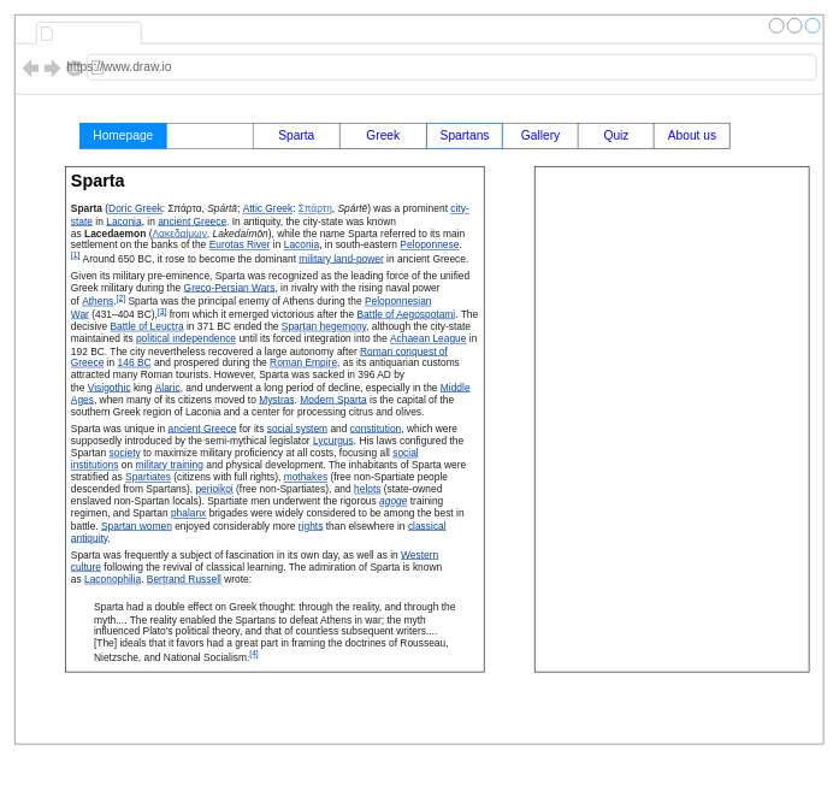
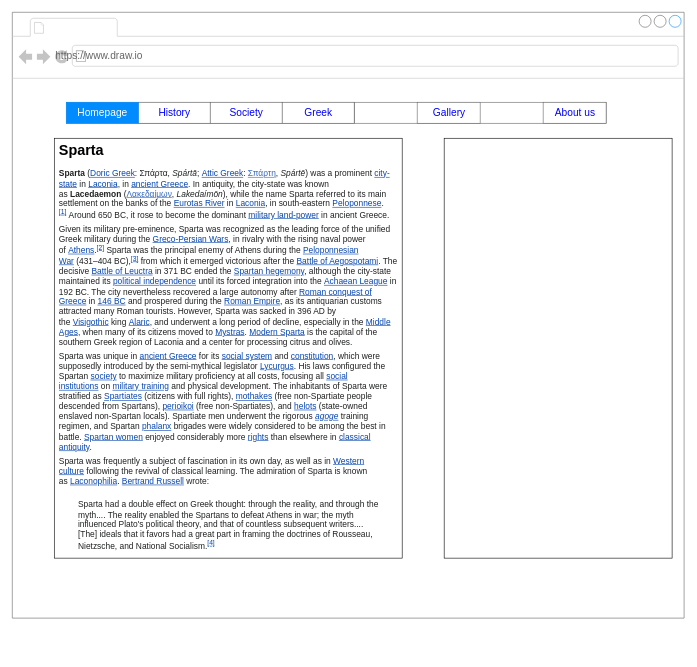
  <mxCell id="0" />
  <mxCell id="1" parent="0" />
  <mxCell id="2" value="" style="strokeWidth=1;shadow=0;dashed=0;align=center;html=1;shape=mxgraph.mockup.containers.browserWindow;rSize=0;strokeColor=#666666;strokeColor2=#008cff;strokeColor3=#c4c4c4;mainText=,;recursiveResize=0;" parent="1" vertex="1"><mxGeometry x="20" y="20" width="1120" height="1010" as="geometry" /></mxCell>
  <mxCell id="3" value="https://www.draw.io" style="strokeWidth=1;shadow=0;dashed=0;align=center;html=1;shape=mxgraph.mockup.containers.anchor;rSize=0;fontSize=17;fontColor=#666666;align=left;" parent="2" vertex="1"><mxGeometry x="70" y="60" width="250" height="26" as="geometry" /></mxCell>
  <mxCell id="4" value="&lt;h1&gt;&lt;span style=&quot;color: rgb(0 , 0 , 0)&quot;&gt;Sparta&lt;/span&gt;&lt;/h1&gt;&lt;h1&gt;&lt;p style=&quot;margin: 0.5em 0px ; color: rgb(32 , 33 , 34) ; font-family: sans-serif ; font-size: 14px ; font-weight: 400 ; background-color: rgb(255 , 255 , 255)&quot;&gt;&lt;b&gt;Sparta&lt;/b&gt;&amp;nbsp;(&lt;a href=&quot;https://en.wikipedia.org/wiki/Doric_Greek&quot; title=&quot;Doric Greek&quot; style=&quot;color: rgb(6 , 69 , 173) ; background: none&quot;&gt;Doric Greek&lt;/a&gt;: Σπάρτα,&amp;nbsp;&lt;i&gt;Spártā&lt;/i&gt;;&amp;nbsp;&lt;a href=&quot;https://en.wikipedia.org/wiki/Attic_Greek&quot; title=&quot;Attic Greek&quot; style=&quot;color: rgb(6 , 69 , 173) ; background: none&quot;&gt;Attic Greek&lt;/a&gt;:&amp;nbsp;&lt;a href=&quot;https://en.wiktionary.org/wiki/%CE%A3%CF%80%CE%AC%CF%81%CF%84%CE%B7&quot; class=&quot;extiw&quot; title=&quot;wikt:Σπάρτη&quot; style=&quot;color: rgb(51 , 102 , 187) ; background: none&quot;&gt;Σπάρτη&lt;/a&gt;,&amp;nbsp;&lt;i&gt;Spártē&lt;/i&gt;) was a prominent&amp;nbsp;&lt;a href=&quot;https://en.wikipedia.org/wiki/City-state&quot; title=&quot;City-state&quot; style=&quot;color: rgb(6 , 69 , 173) ; background: none&quot;&gt;city-state&lt;/a&gt;&amp;nbsp;in&amp;nbsp;&lt;a href=&quot;https://en.wikipedia.org/wiki/Laconia&quot; title=&quot;Laconia&quot; style=&quot;color: rgb(6 , 69 , 173) ; background: none&quot;&gt;Laconia&lt;/a&gt;, in&amp;nbsp;&lt;a href=&quot;https://en.wikipedia.org/wiki/Ancient_Greece&quot; title=&quot;Ancient Greece&quot; style=&quot;color: rgb(6 , 69 , 173) ; background: none&quot;&gt;ancient Greece&lt;/a&gt;. In antiquity, the city-state was known as&amp;nbsp;&lt;b&gt;Lacedaemon&lt;/b&gt;&amp;nbsp;(&lt;span title=&quot;Ancient Greek (to 1453)-language text&quot;&gt;&lt;span lang=&quot;grc&quot;&gt;&lt;a href=&quot;https://en.wiktionary.org/wiki/%CE%9B%CE%B1%CE%BA%CE%B5%CE%B4%CE%B1%CE%AF%CE%BC%CF%89%CE%BD&quot; class=&quot;extiw&quot; title=&quot;wikt:Λακεδαίμων&quot; style=&quot;color: rgb(51 , 102 , 187) ; background: none&quot;&gt;Λακεδαίμων&lt;/a&gt;&lt;/span&gt;&lt;/span&gt;,&amp;nbsp;&lt;span title=&quot;Ancient Greek (to 1453)-language text&quot;&gt;&lt;i lang=&quot;grc-Latn&quot;&gt;Lakedaímōn&lt;/i&gt;&lt;/span&gt;), while the name Sparta referred to its main settlement on the banks of the&amp;nbsp;&lt;a href=&quot;https://en.wikipedia.org/wiki/Eurotas_(river)&quot; title=&quot;Eurotas (river)&quot; style=&quot;color: rgb(6 , 69 , 173) ; background: none&quot;&gt;Eurotas River&lt;/a&gt;&amp;nbsp;in&amp;nbsp;&lt;a href=&quot;https://en.wikipedia.org/wiki/Laconia&quot; title=&quot;Laconia&quot; style=&quot;color: rgb(6 , 69 , 173) ; background: none&quot;&gt;Laconia&lt;/a&gt;, in south-eastern&amp;nbsp;&lt;a href=&quot;https://en.wikipedia.org/wiki/Peloponnese&quot; title=&quot;Peloponnese&quot; style=&quot;color: rgb(6 , 69 , 173) ; background: none&quot;&gt;Peloponnese&lt;/a&gt;.&lt;sup id=&quot;cite_ref-FOOTNOTECartledge200291_1-0&quot; class=&quot;reference&quot; style=&quot;line-height: 1 ; font-size: 11.2px&quot;&gt;&lt;a href=&quot;https://en.wikipedia.org/wiki/Sparta#cite_note-FOOTNOTECartledge200291-1&quot; style=&quot;color: rgb(6 , 69 , 173) ; background: none&quot;&gt;[1]&lt;/a&gt;&lt;/sup&gt;&amp;nbsp;Around 650 BC, it rose to become the dominant&amp;nbsp;&lt;a href=&quot;https://en.wikipedia.org/wiki/Military&quot; title=&quot;Military&quot; style=&quot;color: rgb(6 , 69 , 173) ; background: none&quot;&gt;military land-power&lt;/a&gt;&amp;nbsp;in ancient Greece.&lt;/p&gt;&lt;p style=&quot;margin: 0.5em 0px ; color: rgb(32 , 33 , 34) ; font-family: sans-serif ; font-size: 14px ; font-weight: 400 ; background-color: rgb(255 , 255 , 255)&quot;&gt;Given its military pre-eminence, Sparta was recognized as the leading force of the unified Greek military during the&amp;nbsp;&lt;a href=&quot;https://en.wikipedia.org/wiki/Greco-Persian_Wars&quot; title=&quot;Greco-Persian Wars&quot; style=&quot;color: rgb(6 , 69 , 173) ; background: none&quot;&gt;Greco-Persian Wars&lt;/a&gt;, in rivalry with the rising naval power of&amp;nbsp;&lt;a href=&quot;https://en.wikipedia.org/wiki/Classical_Athens&quot; title=&quot;Classical Athens&quot; style=&quot;color: rgb(6 , 69 , 173) ; background: none&quot;&gt;Athens&lt;/a&gt;.&lt;sup id=&quot;cite_ref-FOOTNOTECartledge2002174_2-0&quot; class=&quot;reference&quot; style=&quot;line-height: 1 ; font-size: 11.2px&quot;&gt;&lt;a href=&quot;https://en.wikipedia.org/wiki/Sparta#cite_note-FOOTNOTECartledge2002174-2&quot; style=&quot;color: rgb(6 , 69 , 173) ; background: none&quot;&gt;[2]&lt;/a&gt;&lt;/sup&gt;&amp;nbsp;Sparta was the principal enemy of Athens during the&amp;nbsp;&lt;a href=&quot;https://en.wikipedia.org/wiki/Peloponnesian_War&quot; title=&quot;Peloponnesian War&quot; style=&quot;color: rgb(6 , 69 , 173) ; background: none&quot;&gt;Peloponnesian War&lt;/a&gt;&amp;nbsp;(431–404 BC),&lt;sup id=&quot;cite_ref-FOOTNOTECartledge2002192_3-0&quot; class=&quot;reference&quot; style=&quot;line-height: 1 ; font-size: 11.2px&quot;&gt;&lt;a href=&quot;https://en.wikipedia.org/wiki/Sparta#cite_note-FOOTNOTECartledge2002192-3&quot; style=&quot;color: rgb(6 , 69 , 173) ; background: none&quot;&gt;[3]&lt;/a&gt;&lt;/sup&gt;&amp;nbsp;from which it emerged victorious after the&amp;nbsp;&lt;a href=&quot;https://en.wikipedia.org/wiki/Battle_of_Aegospotami&quot; title=&quot;Battle of Aegospotami&quot; style=&quot;color: rgb(6 , 69 , 173) ; background: none&quot;&gt;Battle of Aegospotami&lt;/a&gt;. The decisive&amp;nbsp;&lt;a href=&quot;https://en.wikipedia.org/wiki/Battle_of_Leuctra&quot; title=&quot;Battle of Leuctra&quot; style=&quot;color: rgb(6 , 69 , 173) ; background: none&quot;&gt;Battle of Leuctra&lt;/a&gt;&amp;nbsp;in 371 BC ended the&amp;nbsp;&lt;a href=&quot;https://en.wikipedia.org/wiki/Spartan_hegemony&quot; title=&quot;Spartan hegemony&quot; style=&quot;color: rgb(6 , 69 , 173) ; background: none&quot;&gt;Spartan hegemony&lt;/a&gt;, although the city-state maintained its&amp;nbsp;&lt;a href=&quot;https://en.wikipedia.org/wiki/Independence&quot; title=&quot;Independence&quot; style=&quot;color: rgb(6 , 69 , 173) ; background: none&quot;&gt;political independence&lt;/a&gt;&amp;nbsp;until its forced integration into the&amp;nbsp;&lt;a href=&quot;https://en.wikipedia.org/wiki/Achaean_League&quot; title=&quot;Achaean League&quot; style=&quot;color: rgb(6 , 69 , 173) ; background: none&quot;&gt;Achaean League&lt;/a&gt;&amp;nbsp;in 192 BC. The city nevertheless recovered a large autonomy after&amp;nbsp;&lt;a href=&quot;https://en.wikipedia.org/wiki/Greece_in_the_Roman_era&quot; title=&quot;Greece in the Roman era&quot; style=&quot;color: rgb(6 , 69 , 173) ; background: none&quot;&gt;Roman conquest of Greece&lt;/a&gt;&amp;nbsp;in&amp;nbsp;&lt;a href=&quot;https://en.wikipedia.org/wiki/Battle_of_Corinth_(146_BC)&quot; title=&quot;Battle of Corinth (146 BC)&quot; style=&quot;color: rgb(6 , 69 , 173) ; background: none&quot;&gt;146 BC&lt;/a&gt;&amp;nbsp;and prospered during the&amp;nbsp;&lt;a href=&quot;https://en.wikipedia.org/wiki/Roman_Empire&quot; title=&quot;Roman Empire&quot; style=&quot;color: rgb(6 , 69 , 173) ; background: none&quot;&gt;Roman Empire&lt;/a&gt;, as its antiquarian customs attracted many Roman tourists. However, Sparta was sacked in 396 AD by the&amp;nbsp;&lt;a href=&quot;https://en.wikipedia.org/wiki/Visigoths&quot; title=&quot;Visigoths&quot; style=&quot;color: rgb(6 , 69 , 173) ; background: none&quot;&gt;Visigothic&lt;/a&gt;&amp;nbsp;king&amp;nbsp;&lt;a href=&quot;https://en.wikipedia.org/wiki/Alaric_I&quot; title=&quot;Alaric I&quot; style=&quot;color: rgb(6 , 69 , 173) ; background: none&quot;&gt;Alaric&lt;/a&gt;, and underwent a long period of decline, especially in the&amp;nbsp;&lt;a href=&quot;https://en.wikipedia.org/wiki/Middle_Ages&quot; title=&quot;Middle Ages&quot; style=&quot;color: rgb(6 , 69 , 173) ; background: none&quot;&gt;Middle Ages&lt;/a&gt;, when many of its citizens moved to&amp;nbsp;&lt;a href=&quot;https://en.wikipedia.org/wiki/Mystras&quot; title=&quot;Mystras&quot; style=&quot;color: rgb(6 , 69 , 173) ; background: none&quot;&gt;Mystras&lt;/a&gt;.&amp;nbsp;&lt;a href=&quot;https://en.wikipedia.org/wiki/Sparta,_Laconia&quot; title=&quot;Sparta, Laconia&quot; style=&quot;color: rgb(6 , 69 , 173) ; background: none&quot;&gt;Modern Sparta&lt;/a&gt;&amp;nbsp;is the capital of the southern Greek region of Laconia and a center for processing citrus and olives.&lt;/p&gt;&lt;p style=&quot;margin: 0.5em 0px ; color: rgb(32 , 33 , 34) ; font-family: sans-serif ; font-size: 14px ; font-weight: 400 ; background-color: rgb(255 , 255 , 255)&quot;&gt;Sparta was unique in&amp;nbsp;&lt;a href=&quot;https://en.wikipedia.org/wiki/Ancient_Greece&quot; title=&quot;Ancient Greece&quot; style=&quot;color: rgb(6 , 69 , 173) ; background: none&quot;&gt;ancient Greece&lt;/a&gt;&amp;nbsp;for its&amp;nbsp;&lt;a href=&quot;https://en.wikipedia.org/wiki/Social_system&quot; title=&quot;Social system&quot; style=&quot;color: rgb(6 , 69 , 173) ; background: none&quot;&gt;social system&lt;/a&gt;&amp;nbsp;and&amp;nbsp;&lt;a href=&quot;https://en.wikipedia.org/wiki/Spartan_Constitution&quot; title=&quot;Spartan Constitution&quot; style=&quot;color: rgb(6 , 69 , 173) ; background: none&quot;&gt;constitution&lt;/a&gt;, which were supposedly introduced by the semi-mythical legislator&amp;nbsp;&lt;a href=&quot;https://en.wikipedia.org/wiki/Lycurgus_of_Sparta&quot; class=&quot;mw-redirect&quot; title=&quot;Lycurgus of Sparta&quot; style=&quot;color: rgb(6 , 69 , 173) ; background: none&quot;&gt;Lycurgus&lt;/a&gt;. His laws configured the Spartan&amp;nbsp;&lt;a href=&quot;https://en.wikipedia.org/wiki/Society&quot; title=&quot;Society&quot; style=&quot;color: rgb(6 , 69 , 173) ; background: none&quot;&gt;society&lt;/a&gt;&amp;nbsp;to maximize military proficiency at all costs, focusing all&amp;nbsp;&lt;a href=&quot;https://en.wikipedia.org/wiki/Institution&quot; title=&quot;Institution&quot; style=&quot;color: rgb(6 , 69 , 173) ; background: none&quot;&gt;social institutions&lt;/a&gt;&amp;nbsp;on&amp;nbsp;&lt;a href=&quot;https://en.wikipedia.org/wiki/Military_education_and_training&quot; title=&quot;Military education and training&quot; style=&quot;color: rgb(6 , 69 , 173) ; background: none&quot;&gt;military training&lt;/a&gt;&amp;nbsp;and physical development. The inhabitants of Sparta were stratified as&amp;nbsp;&lt;a href=&quot;https://en.wikipedia.org/wiki/Spartiate&quot; title=&quot;Spartiate&quot; style=&quot;color: rgb(6 , 69 , 173) ; background: none&quot;&gt;Spartiates&lt;/a&gt;&amp;nbsp;(citizens with full rights),&amp;nbsp;&lt;a href=&quot;https://en.wikipedia.org/wiki/Mothax&quot; title=&quot;Mothax&quot; style=&quot;color: rgb(6 , 69 , 173) ; background: none&quot;&gt;mothakes&lt;/a&gt;&amp;nbsp;(free non-Spartiate people descended from Spartans),&amp;nbsp;&lt;a href=&quot;https://en.wikipedia.org/wiki/Perioeci&quot; title=&quot;Perioeci&quot; style=&quot;color: rgb(6 , 69 , 173) ; background: none&quot;&gt;perioikoi&lt;/a&gt;&amp;nbsp;(free non-Spartiates), and&amp;nbsp;&lt;a href=&quot;https://en.wikipedia.org/wiki/Helots&quot; title=&quot;Helots&quot; style=&quot;color: rgb(6 , 69 , 173) ; background: none&quot;&gt;helots&lt;/a&gt;&amp;nbsp;(state-owned enslaved non-Spartan locals). Spartiate men underwent the rigorous&amp;nbsp;&lt;i&gt;&lt;a href=&quot;https://en.wikipedia.org/wiki/Agoge&quot; title=&quot;Agoge&quot; style=&quot;color: rgb(6 , 69 , 173) ; background: none&quot;&gt;agoge&lt;/a&gt;&lt;/i&gt;&amp;nbsp;training regimen, and Spartan&amp;nbsp;&lt;a href=&quot;https://en.wikipedia.org/wiki/Phalanx_formation&quot; class=&quot;mw-redirect&quot; title=&quot;Phalanx formation&quot; style=&quot;color: rgb(6 , 69 , 173) ; background: none&quot;&gt;phalanx&lt;/a&gt;&amp;nbsp;brigades were widely considered to be among the best in battle.&amp;nbsp;&lt;a href=&quot;https://en.wikipedia.org/wiki/Women_in_ancient_Sparta&quot; title=&quot;Women in ancient Sparta&quot; style=&quot;color: rgb(6 , 69 , 173) ; background: none&quot;&gt;Spartan women&lt;/a&gt;&amp;nbsp;enjoyed considerably more&amp;nbsp;&lt;a href=&quot;https://en.wikipedia.org/wiki/Women%27s_rights&quot; title=&quot;Women's rights&quot; style=&quot;color: rgb(6 , 69 , 173) ; background: none&quot;&gt;rights&lt;/a&gt;&amp;nbsp;than elsewhere in&amp;nbsp;&lt;a href=&quot;https://en.wikipedia.org/wiki/Classical_antiquity&quot; title=&quot;Classical antiquity&quot; style=&quot;color: rgb(6 , 69 , 173) ; background: none&quot;&gt;classical antiquity&lt;/a&gt;.&lt;/p&gt;&lt;p style=&quot;margin: 0.5em 0px ; color: rgb(32 , 33 , 34) ; font-family: sans-serif ; font-size: 14px ; font-weight: 400 ; background-color: rgb(255 , 255 , 255)&quot;&gt;Sparta was frequently a subject of fascination in its own day, as well as in&amp;nbsp;&lt;a href=&quot;https://en.wikipedia.org/wiki/Western_culture&quot; title=&quot;Western culture&quot; style=&quot;color: rgb(6 , 69 , 173) ; background: none&quot;&gt;Western culture&lt;/a&gt;&amp;nbsp;following the revival of classical learning. The admiration of Sparta is known as&amp;nbsp;&lt;a href=&quot;https://en.wikipedia.org/wiki/Laconophilia&quot; title=&quot;Laconophilia&quot; style=&quot;color: rgb(6 , 69 , 173) ; background: none&quot;&gt;Laconophilia&lt;/a&gt;.&amp;nbsp;&lt;a href=&quot;https://en.wikipedia.org/wiki/Bertrand_Russell&quot; title=&quot;Bertrand Russell&quot; style=&quot;color: rgb(6 , 69 , 173) ; background: none&quot;&gt;Bertrand Russell&lt;/a&gt;&amp;nbsp;wrote:&lt;/p&gt;&lt;blockquote style=&quot;overflow: hidden ; margin: 1em 0px ; padding: 8px 32px ; border-left: none ; color: rgb(32 , 33 , 34) ; font-family: sans-serif ; font-size: 14px ; font-weight: 400 ; background-color: rgb(255 , 255 , 255)&quot;&gt;&lt;p style=&quot;margin: 0px&quot;&gt;Sparta had a double effect on Greek thought: through the reality, and through the myth.... The reality enabled the Spartans to defeat Athens in war; the myth influenced Plato's political theory, and that of countless subsequent writers.... [The] ideals that it favors had a great part in framing the doctrines of Rousseau, Nietzsche, and National Socialism.&lt;sup id=&quot;cite_ref-4&quot; class=&quot;reference&quot; style=&quot;line-height: 1 ; font-size: 11.2px&quot;&gt;&lt;a href=&quot;https://en.wikipedia.org/wiki/Sparta#cite_note-4&quot; style=&quot;color: rgb(6 , 69 , 173) ; background: none&quot;&gt;[4]&lt;/a&gt;&lt;/sup&gt;&lt;/p&gt;&lt;div&gt;&lt;br&gt;&lt;/div&gt;&lt;/blockquote&gt;&lt;/h1&gt;" style="text;html=1;strokeColor=none;fillColor=none;spacing=5;spacingTop=-20;whiteSpace=wrap;overflow=hidden;rounded=0;fontColor=#0000FF;" parent="2" vertex="1"><mxGeometry x="72.5" y="210" width="575" height="860" as="geometry" /></mxCell>
  <mxCell id="5" value="" style="shape=image;verticalLabelPosition=bottom;labelBackgroundColor=#ffffff;verticalAlign=top;aspect=fixed;imageAspect=0;image=https://upload.wikimedia.org/wikipedia/commons/thumb/6/6b/Sparta_Territory.svg/250px-Sparta_Territory.svg.png;" vertex="1" parent="2"><mxGeometry x="772.62" y="220" width="294.76" height="270" as="geometry" /></mxCell>
  <mxCell id="6" value="" style="strokeWidth=1;shadow=0;dashed=0;align=center;html=1;shape=mxgraph.mockup.text.rrect;rSize=0;strokeColor=#666666;" parent="2" vertex="1"><mxGeometry x="570" y="150" width="420" height="35" as="geometry" /></mxCell>
  <mxCell id="7" value="Gallery" style="strokeColor=inherit;fillColor=inherit;gradientColor=inherit;strokeWidth=1;shadow=0;dashed=0;align=center;html=1;shape=mxgraph.mockup.text.rrect;rSize=0;fontSize=17;fontColor=#0000ff;" parent="6" vertex="1"><mxGeometry x="105.0" width="105.0" height="35" as="geometry" /></mxCell>
- <mxCell id="8" value="Quiz" style="strokeColor=inherit;fillColor=inherit;gradientColor=inherit;strokeWidth=1;shadow=0;dashed=0;align=center;html=1;shape=mxgraph.mockup.text.rrect;rSize=0;fontSize=17;fontColor=#0000ff;" parent="6" vertex="1"><mxGeometry x="210.0" width="105.0" height="35" as="geometry" /></mxCell>
  <mxCell id="9" value="About us" style="strokeColor=inherit;fillColor=inherit;gradientColor=inherit;strokeWidth=1;shadow=0;dashed=0;align=center;html=1;shape=mxgraph.mockup.text.rrect;rSize=0;fontSize=17;fontColor=#0000ff;" parent="6" vertex="1"><mxGeometry x="315" width="105.0" height="35" as="geometry" /></mxCell>
- <mxCell id="10" value="Spartans" style="strokeWidth=1;shadow=0;dashed=0;align=center;shape=mxgraph.mockup.text.rrect;rSize=0;fontSize=17;fontColor=#0000FF;fillColor=none;strokeColor=#008cff;html=1;" parent="6" vertex="1"><mxGeometry width="105.0" height="35" as="geometry" /></mxCell>
  <mxCell id="11" value="" style="strokeWidth=1;shadow=0;dashed=0;align=center;html=1;shape=mxgraph.mockup.text.rrect;rSize=0;strokeColor=#666666;" parent="2" vertex="1"><mxGeometry x="90" y="150" width="480" height="35" as="geometry" /></mxCell>
- <mxCell id="13" value="Sparta" style="strokeColor=inherit;fillColor=inherit;gradientColor=inherit;strokeWidth=1;shadow=0;dashed=0;align=center;html=1;shape=mxgraph.mockup.text.rrect;rSize=0;fontSize=17;fontColor=#0000ff;" parent="11" vertex="1"><mxGeometry x="240" width="120" height="35" as="geometry" /></mxCell>
+ <mxCell id="12" value="History" style="strokeColor=inherit;fillColor=inherit;gradientColor=inherit;strokeWidth=1;shadow=0;dashed=0;align=center;html=1;shape=mxgraph.mockup.text.rrect;rSize=0;fontSize=17;fontColor=#0000ff;" parent="11" vertex="1"><mxGeometry x="120" width="120" height="35" as="geometry" /></mxCell>
+ <mxCell id="13" value="Society" style="strokeColor=inherit;fillColor=inherit;gradientColor=inherit;strokeWidth=1;shadow=0;dashed=0;align=center;html=1;shape=mxgraph.mockup.text.rrect;rSize=0;fontSize=17;fontColor=#0000ff;" parent="11" vertex="1"><mxGeometry x="240" width="120" height="35" as="geometry" /></mxCell>
  <mxCell id="14" value="Greek" style="strokeColor=inherit;fillColor=inherit;gradientColor=inherit;strokeWidth=1;shadow=0;dashed=0;align=center;html=1;shape=mxgraph.mockup.text.rrect;rSize=0;fontSize=17;fontColor=#0000ff;" parent="11" vertex="1"><mxGeometry x="360" width="120" height="35" as="geometry" /></mxCell>
  <mxCell id="15" value="Homepage" style="strokeWidth=1;shadow=0;dashed=0;align=center;html=1;shape=mxgraph.mockup.text.rrect;rSize=0;fontSize=17;fontColor=#ffffff;fillColor=#008cff;strokeColor=#008cff;" parent="11" vertex="1"><mxGeometry width="120" height="35" as="geometry" /></mxCell>
  <mxCell id="16" value="" style="rounded=0;whiteSpace=wrap;html=1;fontColor=#000000;fillColor=none;" vertex="1" parent="2"><mxGeometry x="720" y="210" width="380" height="700" as="geometry" /></mxCell>
  <mxCell id="17" value="" style="rounded=0;whiteSpace=wrap;html=1;fontColor=#000000;fillColor=none;" vertex="1" parent="2"><mxGeometry x="70" y="210" width="580" height="700" as="geometry" /></mxCell>
